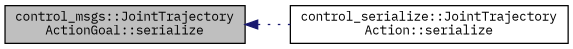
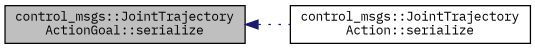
  digraph {
    rankdir=LR
    fontname="IBM Plex Mono"
    node [color=black fontname="IBM Plex Mono" fontsize=10 shape=record style=filled]
    n1 [fillcolor=grey75 fontcolor=black height=0.2 label="control_msgs::JointTrajectory\lActionGoal::serialize" width=0.4]
-   n2 [fillcolor=white height=0.2 label="control_serialize::JointTrajectory\lAction::serialize" width=0.4]
+   n2 [fillcolor=white height=0.2 label="control_msgs::JointTrajectory\lAction::serialize" width=0.4]
    n1 -> n2 [color=midnightblue dir=back fontname="IBM Plex Mono" fontsize=10 labelfontname=Helvetica labelfontsize=10 style=dotted]
  }
